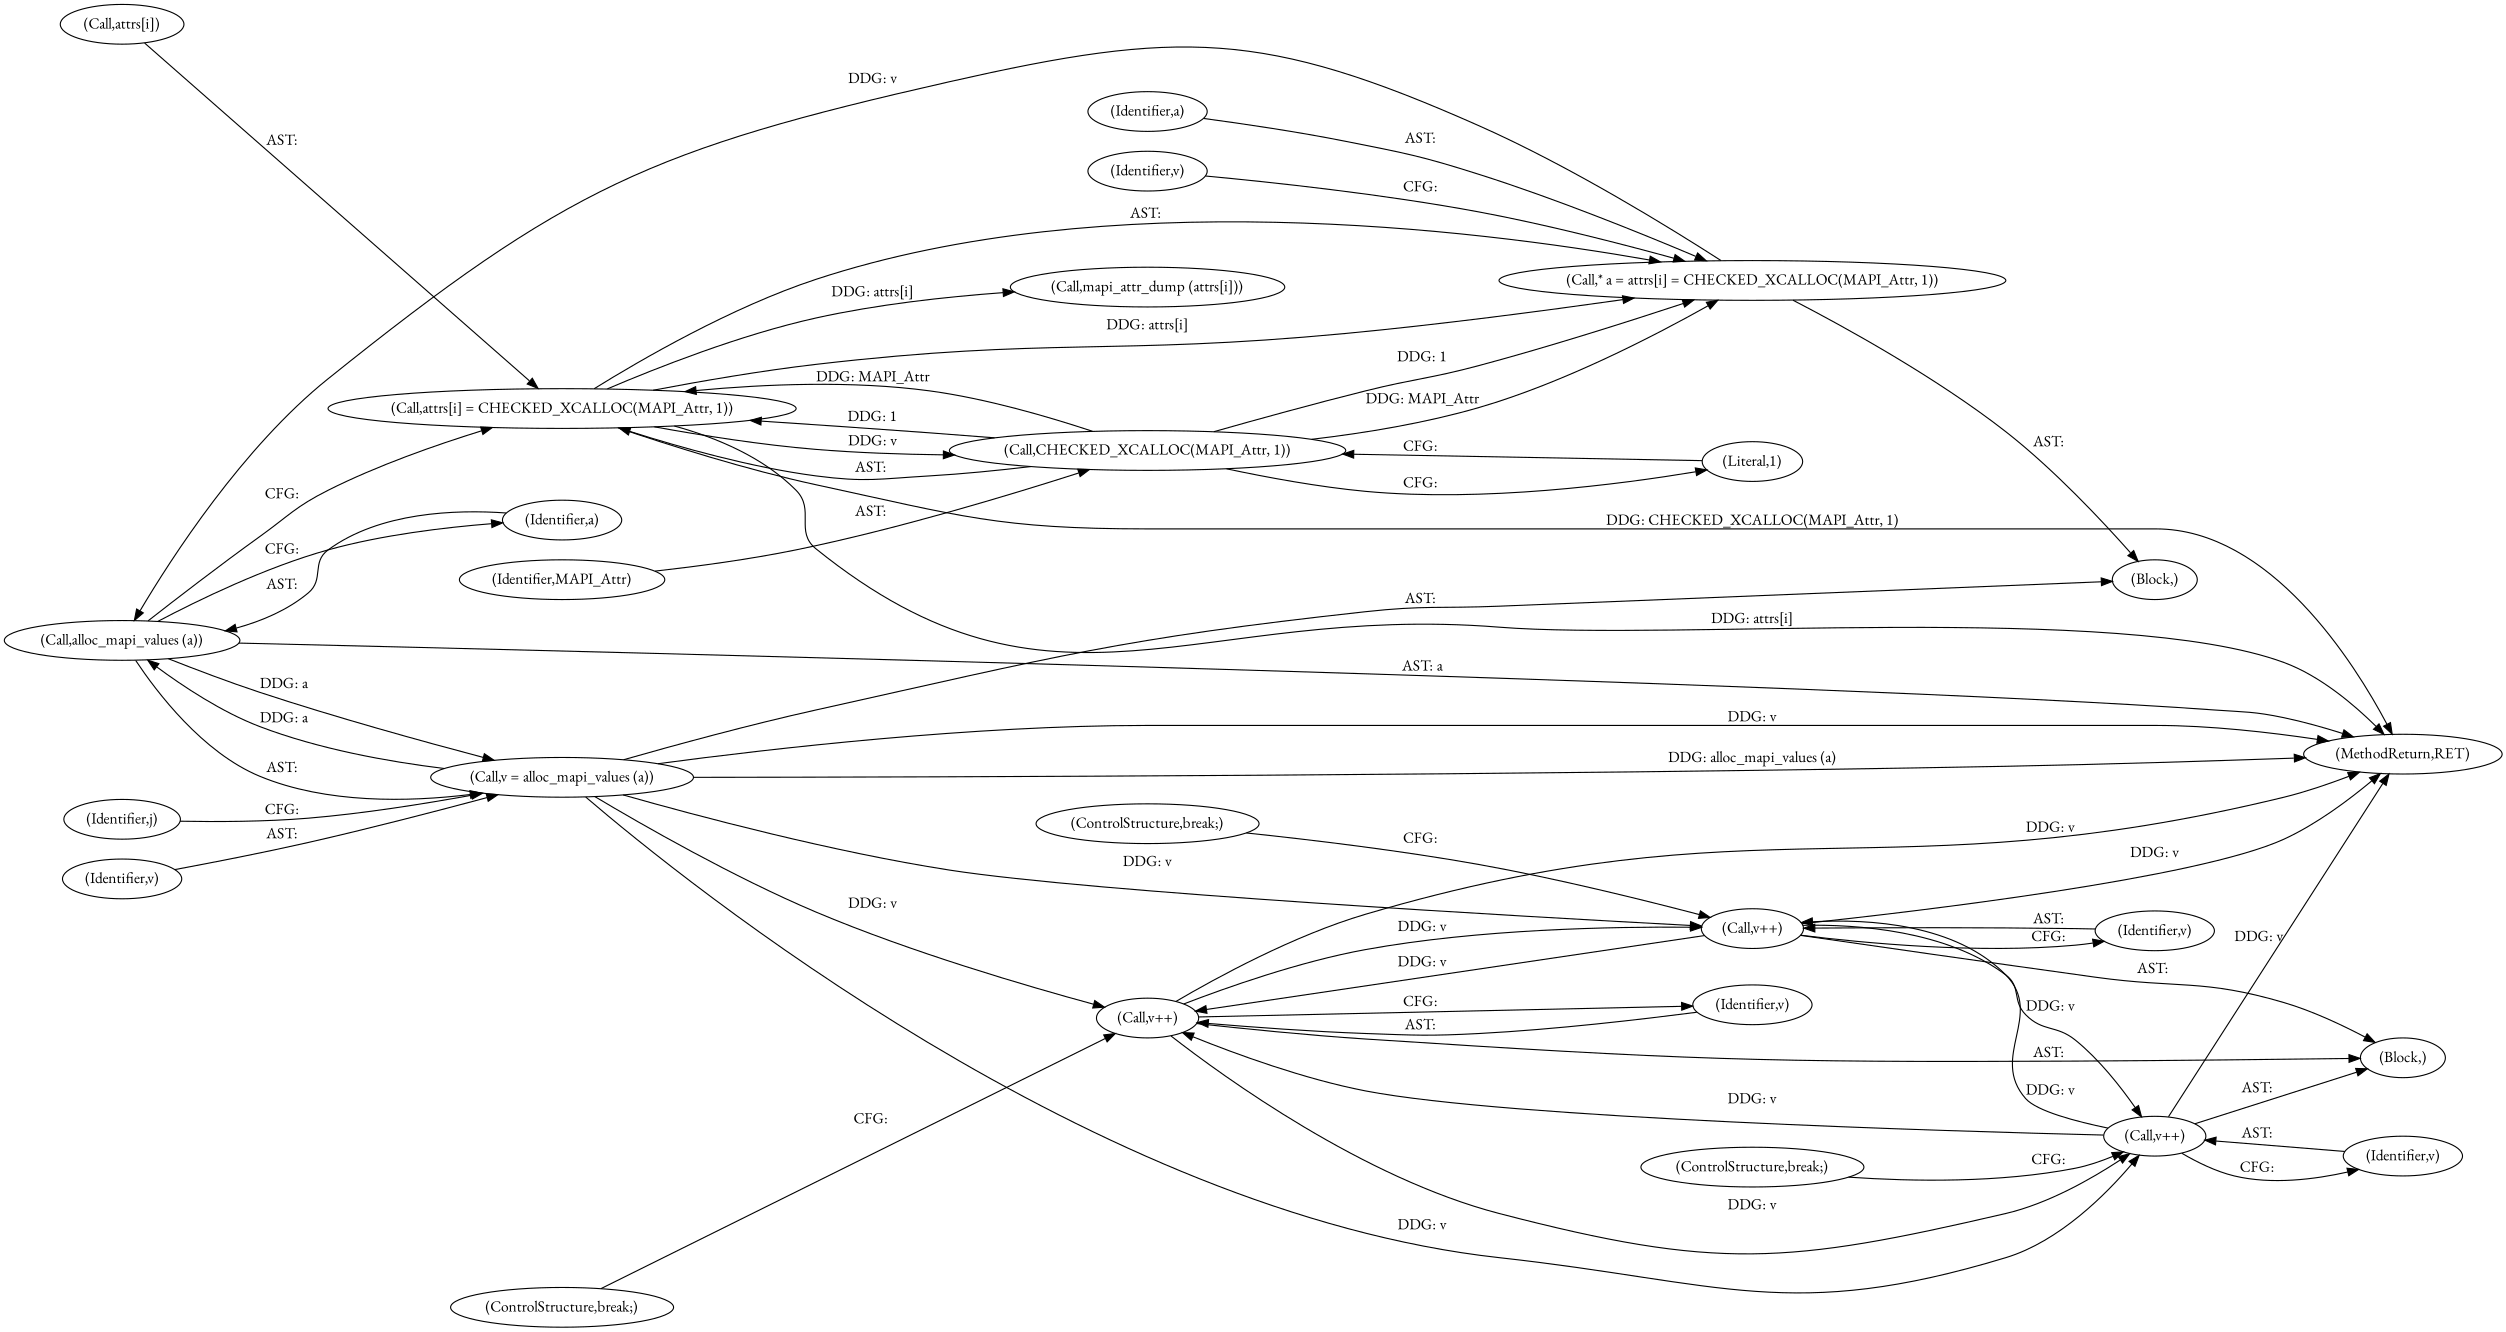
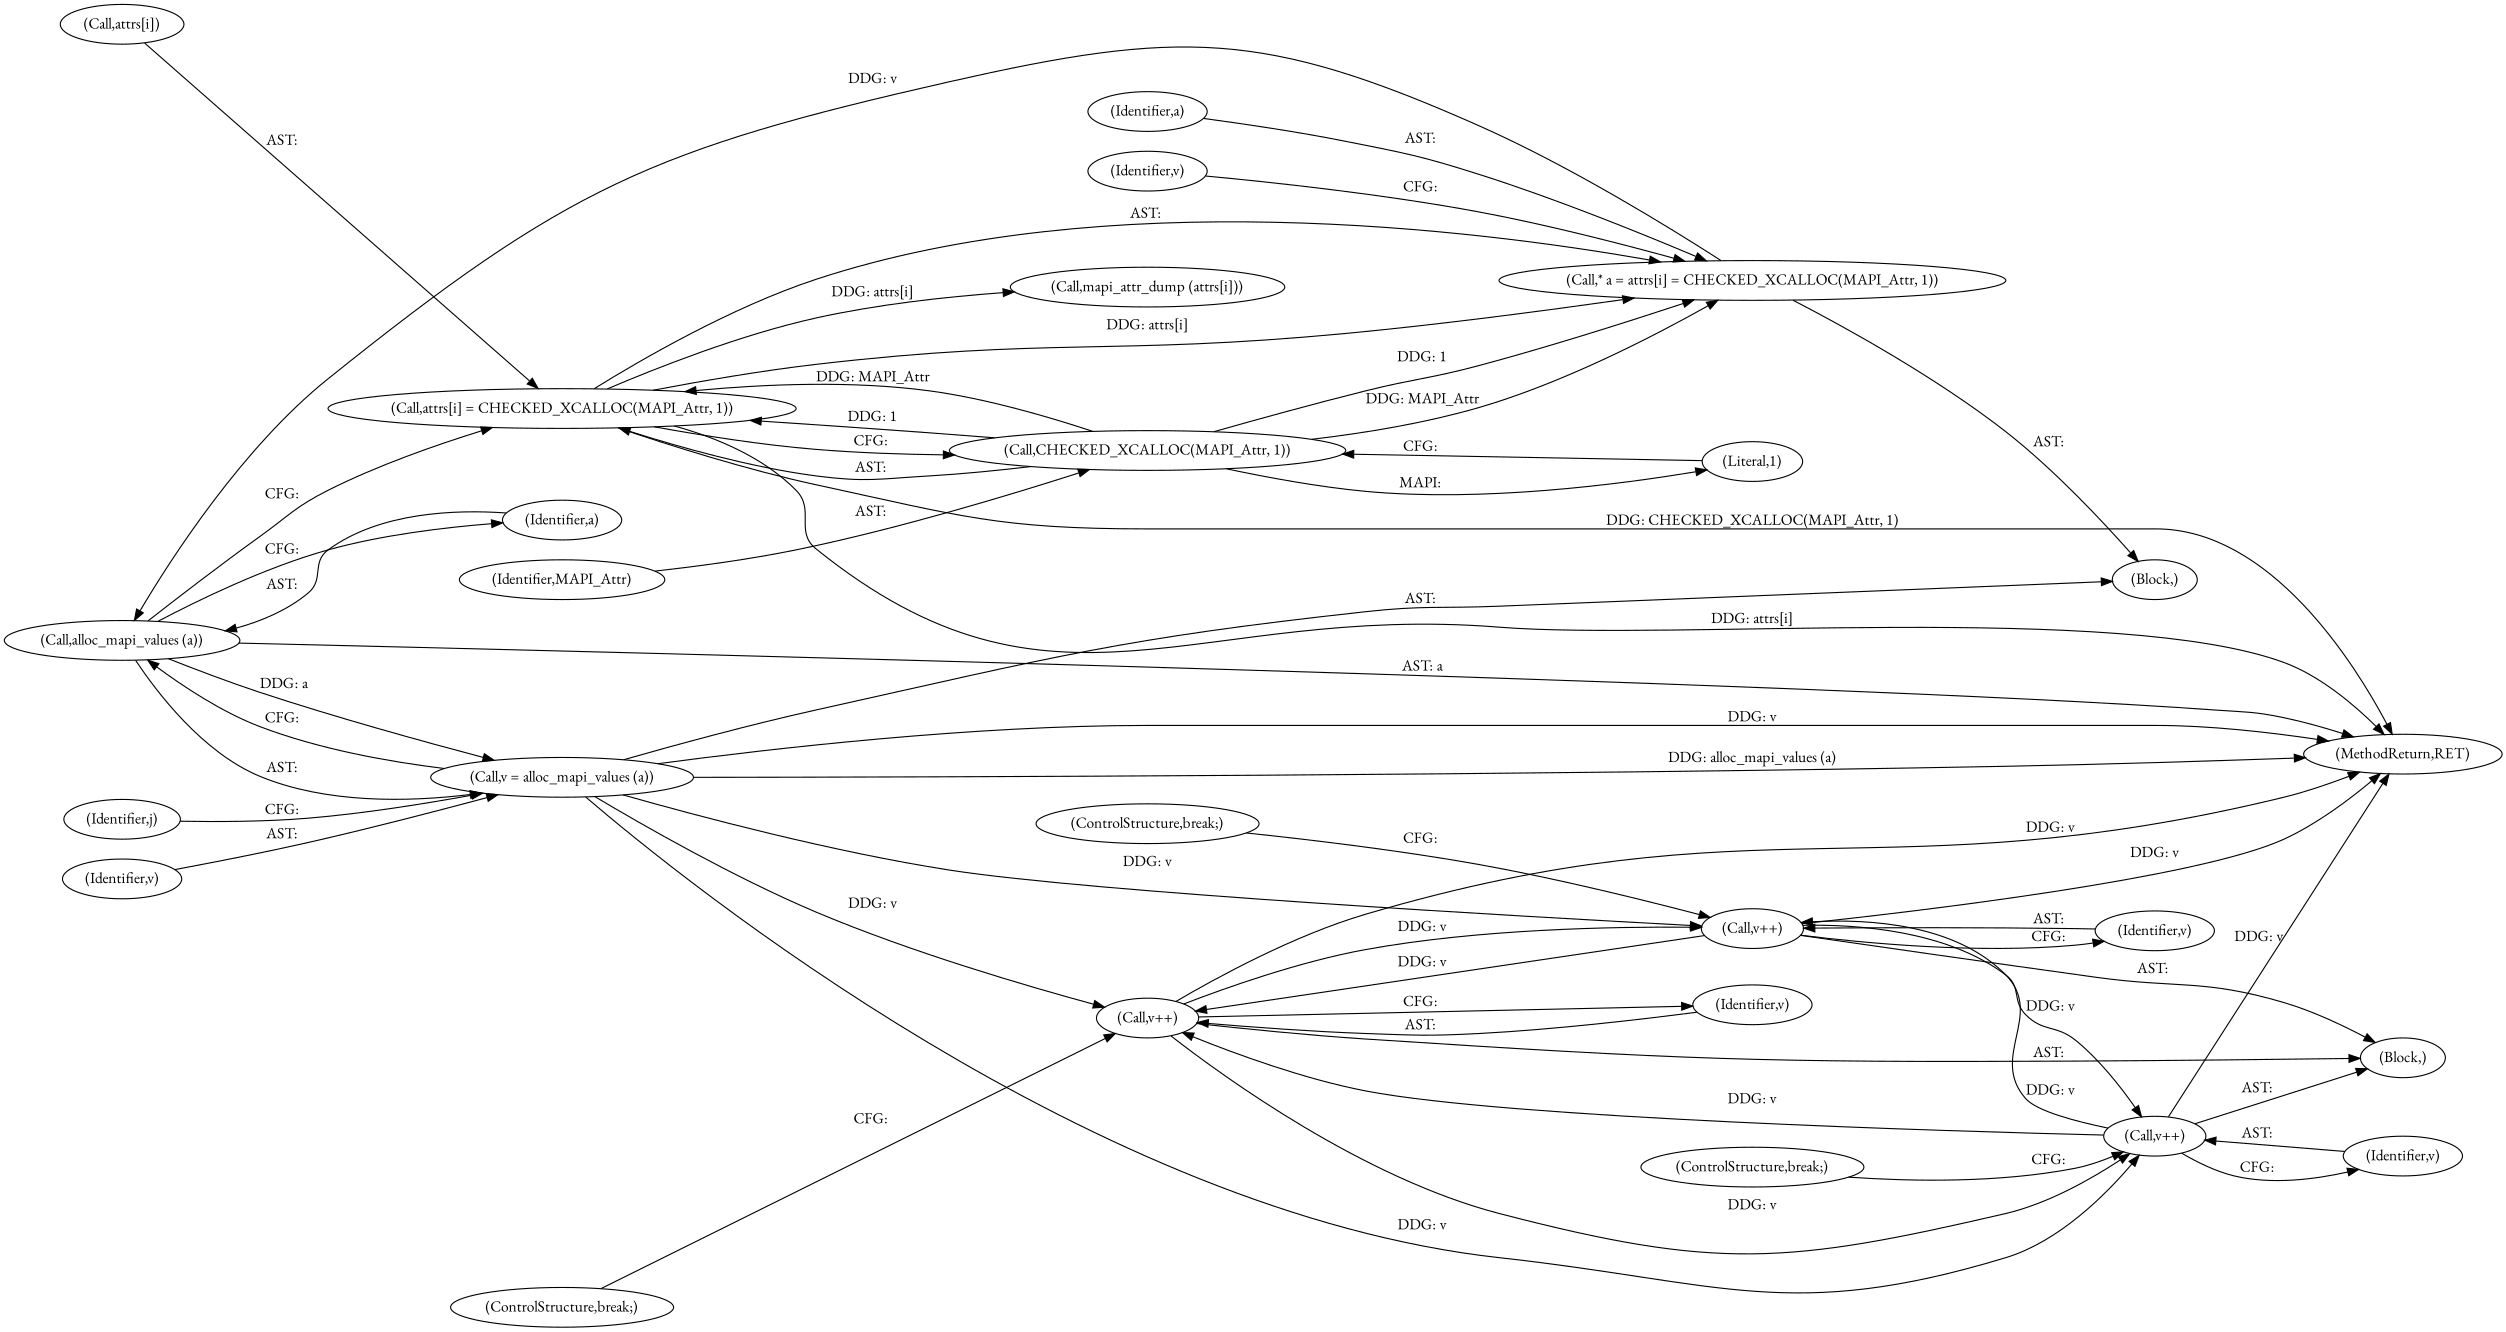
  digraph {
    fontname="EB Garamond"
    rankdir=LR
    node [fontname="EB Garamond"]
    edge [fontname="EB Garamond"]
    n1 [label="(Call,alloc_mapi_values (a))"]
    n2 [label="(Call,v = alloc_mapi_values (a))"]
    n3 [label="(MethodReturn,RET)"]
    n4 [label="(Identifier,a)"]
    n5 [label="(Call,attrs[i] = CHECKED_XCALLOC(MAPI_Attr, 1))"]
    n6 [label="(Block,)"]
    n7 [label="(Call,v++)"]
    n8 [label="(Call,v++)"]
    n9 [label="(Call,v++)"]
    n10 [label="(Call,* a = attrs[i] = CHECKED_XCALLOC(MAPI_Attr, 1))"]
    n11 [label="(Call,CHECKED_XCALLOC(MAPI_Attr, 1))"]
    n12 [label="(Call,mapi_attr_dump (attrs[i]))"]
    n13 [label="(Literal,1)"]
    n14 [label="(Identifier,v)"]
    n15 [label="(Block,)"]
    n16 [label="(Identifier,v)"]
    n17 [label="(Identifier,v)"]
    n18 [label="(ControlStructure,break;)"]
    n19 [label="(Identifier,j)"]
    n20 [label="(Call,attrs[i])"]
    n21 [label="(Identifier,a)"]
    n22 [label="(Identifier,v)"]
    n23 [label="(ControlStructure,break;)"]
    n24 [label="(Identifier,v)"]
    n25 [label="(Identifier,MAPI_Attr)"]
    n26 [label="(ControlStructure,break;)"]
    n1 -> n2 [label="AST: "]
    n1 -> n2 [label="DDG: a"]
    n1 -> n3 [label="AST: a"]
    n1 -> n4 [label="CFG: "]
    n1 -> n5 [label="CFG: "]
-   n2 -> n1 [label="DDG: a"]
+   n2 -> n1 [label="CFG: "]
    n2 -> n3 [label="DDG: alloc_mapi_values (a)"]
    n2 -> n3 [label="DDG: v"]
    n2 -> n6 [label="AST: "]
    n2 -> n7 [label="DDG: v"]
    n2 -> n8 [label="DDG: v"]
    n2 -> n9 [label="DDG: v"]
    n4 -> n1 [label="AST: "]
    n5 -> n3 [label="DDG: CHECKED_XCALLOC(MAPI_Attr, 1)"]
    n5 -> n3 [label="DDG: attrs[i]"]
    n5 -> n10 [label="AST: "]
    n5 -> n10 [label="DDG: attrs[i]"]
-   n5 -> n11 [label="DDG: v"]
+   n5 -> n11 [label="CFG: "]
    n5 -> n12 [label="DDG: attrs[i]"]
    n7 -> n3 [label="DDG: v"]
    n7 -> n8 [label="DDG: v"]
    n7 -> n9 [label="DDG: v"]
    n7 -> n14 [label="CFG: "]
    n7 -> n15 [label="AST: "]
    n8 -> n3 [label="DDG: v"]
    n8 -> n7 [label="DDG: v"]
    n8 -> n9 [label="DDG: v"]
    n8 -> n15 [label="AST: "]
    n8 -> n16 [label="CFG: "]
    n9 -> n3 [label="DDG: v"]
    n9 -> n7 [label="DDG: v"]
    n9 -> n8 [label="DDG: v"]
    n9 -> n15 [label="AST: "]
    n9 -> n17 [label="CFG: "]
    n10 -> n1 [label="DDG: v"]
    n10 -> n6 [label="AST: "]
    n11 -> n5 [label="AST: "]
    n11 -> n5 [label="DDG: MAPI_Attr"]
    n11 -> n5 [label="DDG: 1"]
    n11 -> n10 [label="DDG: MAPI_Attr"]
    n11 -> n10 [label="DDG: 1"]
-   n11 -> n13 [label="CFG: "]
+   n11 -> n13 [label="MAPI: "]
    n13 -> n11 [label="CFG: "]
    n14 -> n7 [label="AST: "]
    n16 -> n8 [label="AST: "]
    n17 -> n9 [label="AST: "]
    n18 -> n8 [label="CFG: "]
    n19 -> n2 [label="CFG: "]
    n20 -> n5 [label="AST: "]
    n21 -> n10 [label="AST: "]
    n22 -> n10 [label="CFG: "]
    n23 -> n7 [label="CFG: "]
    n24 -> n2 [label="AST: "]
    n25 -> n11 [label="AST: "]
    n26 -> n9 [label="CFG: "]
  }
